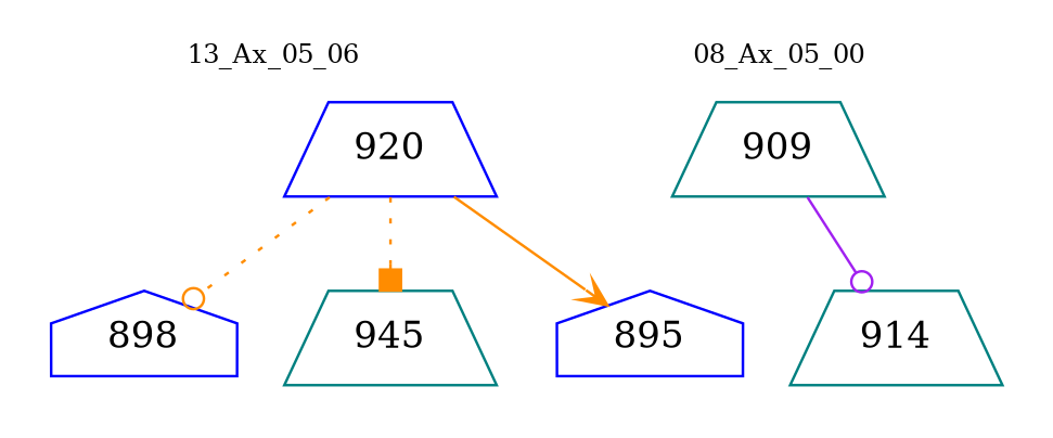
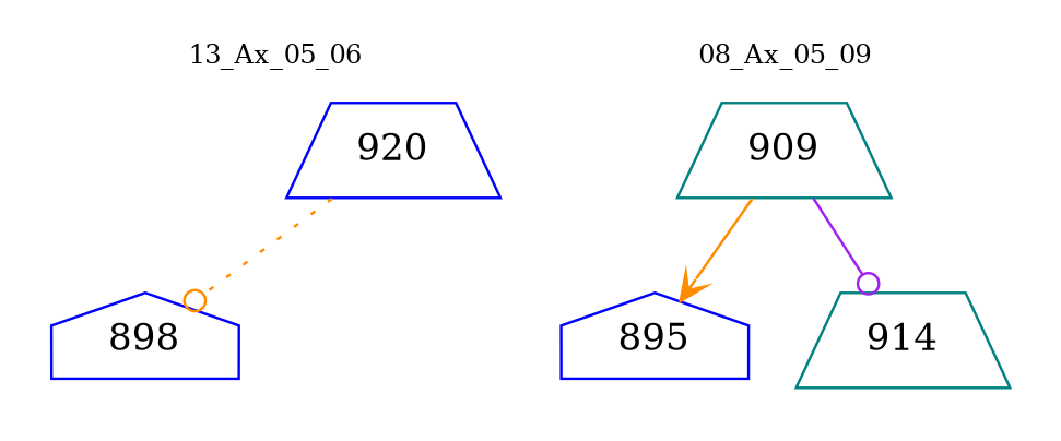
  digraph {
    node [color=blue shape=trapezium]
    edge [arrowhead=odot color=darkorange style=dotted]
    n1 [label=920]
    n2 [label=898 shape=house]
-   n3 [color=teal label=945]
    n4 [color=teal label=909]
    n5 [label=895 shape=house]
    n6 [color=teal label=914]
    subgraph cluster_1 {
      color=white
      fontsize=10
      label="13_Ax_05_06"
      n1
      n2
-     n3
    }
    subgraph cluster_2 {
      color=white
      fontsize=10
-     label="08_Ax_05_00"
+     label="08_Ax_05_09"
      n4
      n5
      n6
    }
    n1 -> n2
-   n1 -> n3 [arrowhead=box]
-   n1 -> n5 [arrowhead=vee style=solid]
+   n4 -> n5 [arrowhead=vee style=solid]
    n4 -> n6 [color=purple style=solid]
  }
